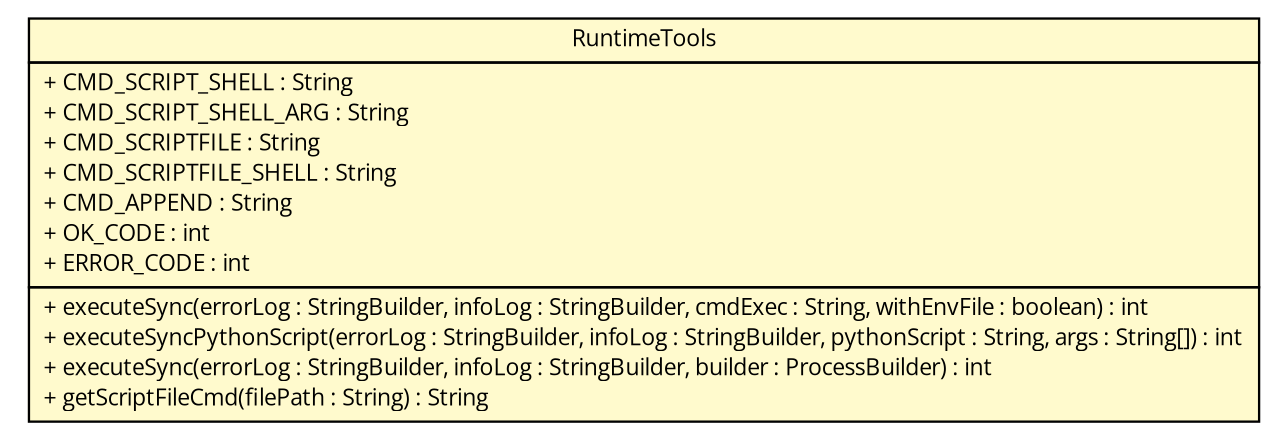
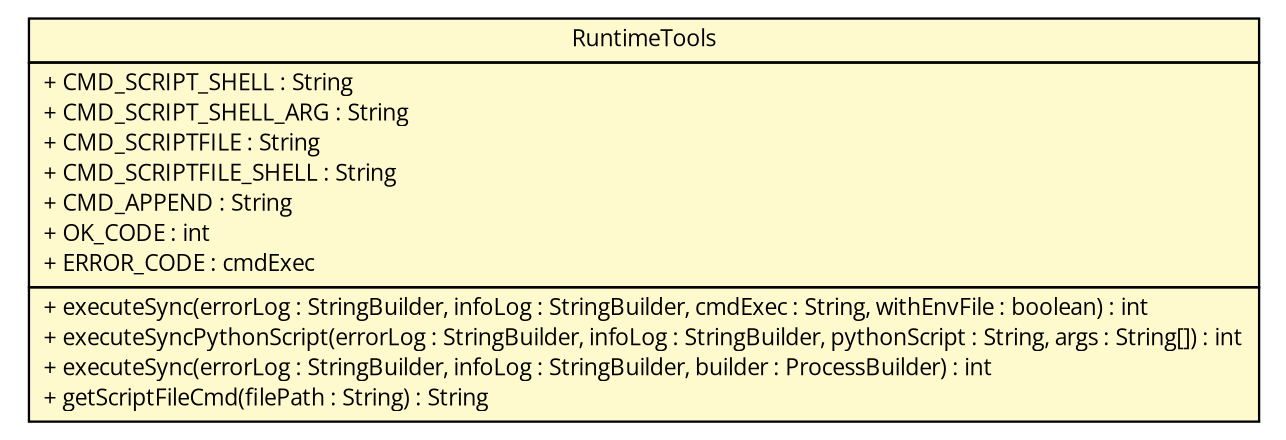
  digraph {
    nodesep=0.25
    ranksep=0.5
    fontname="Open Sans"
-   n1 [fontcolor=black fontname="Open Sans" fontsize=10.0 label=<<table title="gov.sandia.cf.tools.RuntimeTools" border="0" cellborder="1" cellspacing="0" cellpadding="2" port="p" bgcolor="lemonChiffon" href="./RuntimeTools.html"> 		<tr><td><table border="0" cellspacing="0" cellpadding="1"> <tr><td align="center" balign="center"> RuntimeTools </td></tr> 		</table></td></tr> 		<tr><td><table border="0" cellspacing="0" cellpadding="1"> <tr><td align="left" balign="left"> + CMD_SCRIPT_SHELL : String </td></tr> <tr><td align="left" balign="left"> + CMD_SCRIPT_SHELL_ARG : String </td></tr> <tr><td align="left" balign="left"> + CMD_SCRIPTFILE : String </td></tr> <tr><td align="left" balign="left"> + CMD_SCRIPTFILE_SHELL : String </td></tr> <tr><td align="left" balign="left"> + CMD_APPEND : String </td></tr> <tr><td align="left" balign="left"> + OK_CODE : int </td></tr> <tr><td align="left" balign="left"> + ERROR_CODE : int </td></tr> 		</table></td></tr> 		<tr><td><table border="0" cellspacing="0" cellpadding="1"> <tr><td align="left" balign="left"> + executeSync(errorLog : StringBuilder, infoLog : StringBuilder, cmdExec : String, withEnvFile : boolean) : int </td></tr> <tr><td align="left" balign="left"> + executeSyncPythonScript(errorLog : StringBuilder, infoLog : StringBuilder, pythonScript : String, args : String[]) : int </td></tr> <tr><td align="left" balign="left"> + executeSync(errorLog : StringBuilder, infoLog : StringBuilder, builder : ProcessBuilder) : int </td></tr> <tr><td align="left" balign="left"> + getScriptFileCmd(filePath : String) : String </td></tr> 		</table></td></tr> 		</table>> shape=plaintext]
+   n1 [fontcolor=black fontname="Open Sans" fontsize=10.0 label=<<table title="gov.sandia.cf.tools.RuntimeTools" border="0" cellborder="1" cellspacing="0" cellpadding="2" port="p" bgcolor="lemonChiffon" href="./RuntimeTools.html"> 		<tr><td><table border="0" cellspacing="0" cellpadding="1"> <tr><td align="center" balign="center"> RuntimeTools </td></tr> 		</table></td></tr> 		<tr><td><table border="0" cellspacing="0" cellpadding="1"> <tr><td align="left" balign="left"> + CMD_SCRIPT_SHELL : String </td></tr> <tr><td align="left" balign="left"> + CMD_SCRIPT_SHELL_ARG : String </td></tr> <tr><td align="left" balign="left"> + CMD_SCRIPTFILE : String </td></tr> <tr><td align="left" balign="left"> + CMD_SCRIPTFILE_SHELL : String </td></tr> <tr><td align="left" balign="left"> + CMD_APPEND : String </td></tr> <tr><td align="left" balign="left"> + OK_CODE : int </td></tr> <tr><td align="left" balign="left"> + ERROR_CODE : cmdExec </td></tr> 		</table></td></tr> 		<tr><td><table border="0" cellspacing="0" cellpadding="1"> <tr><td align="left" balign="left"> + executeSync(errorLog : StringBuilder, infoLog : StringBuilder, cmdExec : String, withEnvFile : boolean) : int </td></tr> <tr><td align="left" balign="left"> + executeSyncPythonScript(errorLog : StringBuilder, infoLog : StringBuilder, pythonScript : String, args : String[]) : int </td></tr> <tr><td align="left" balign="left"> + executeSync(errorLog : StringBuilder, infoLog : StringBuilder, builder : ProcessBuilder) : int </td></tr> <tr><td align="left" balign="left"> + getScriptFileCmd(filePath : String) : String </td></tr> 		</table></td></tr> 		</table>> shape=plaintext]
  }
